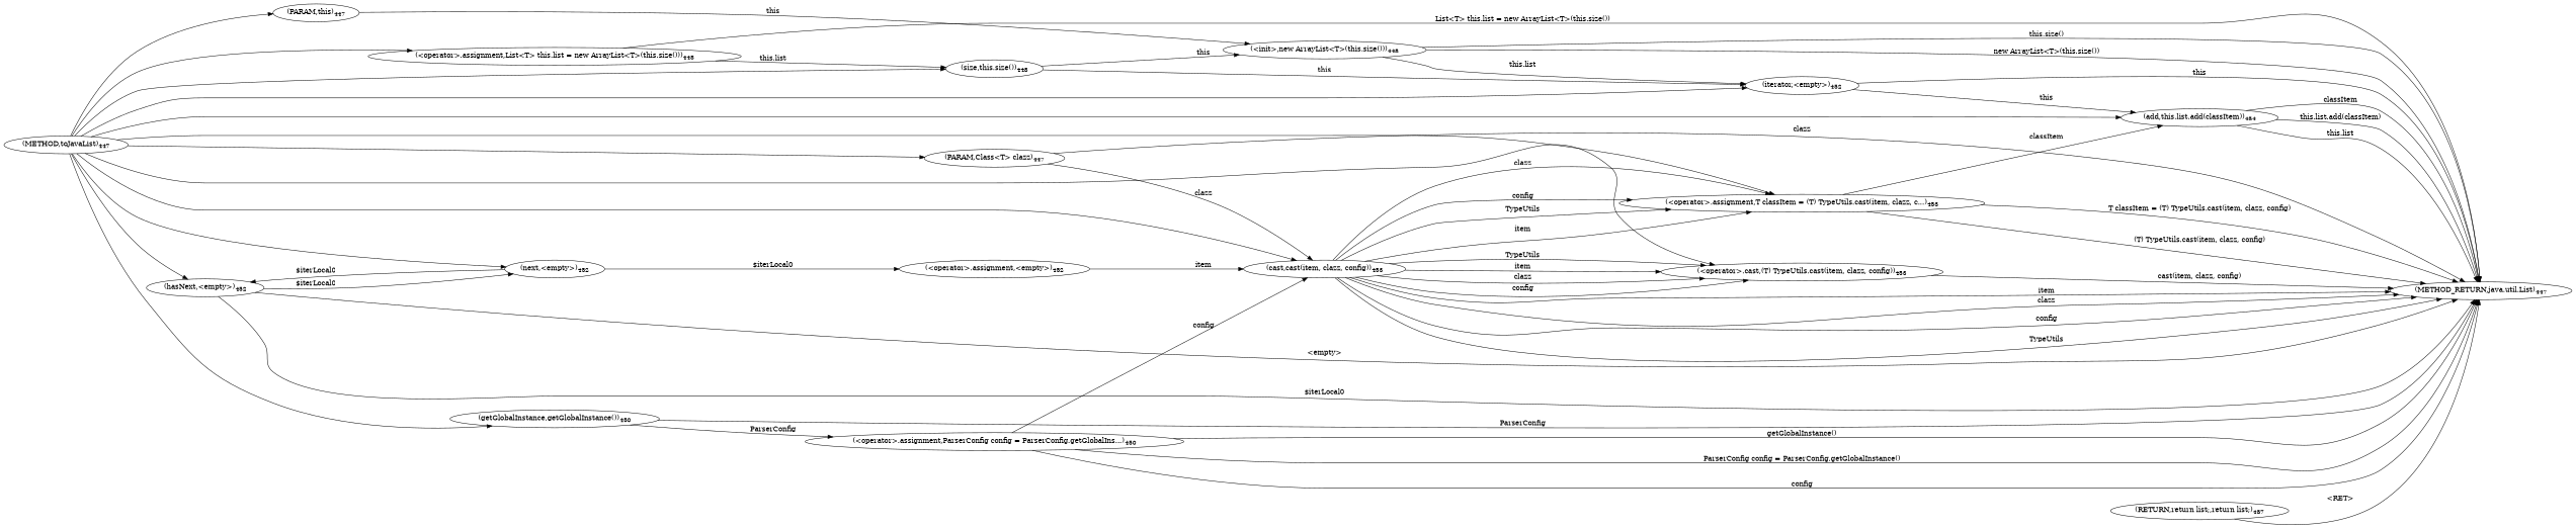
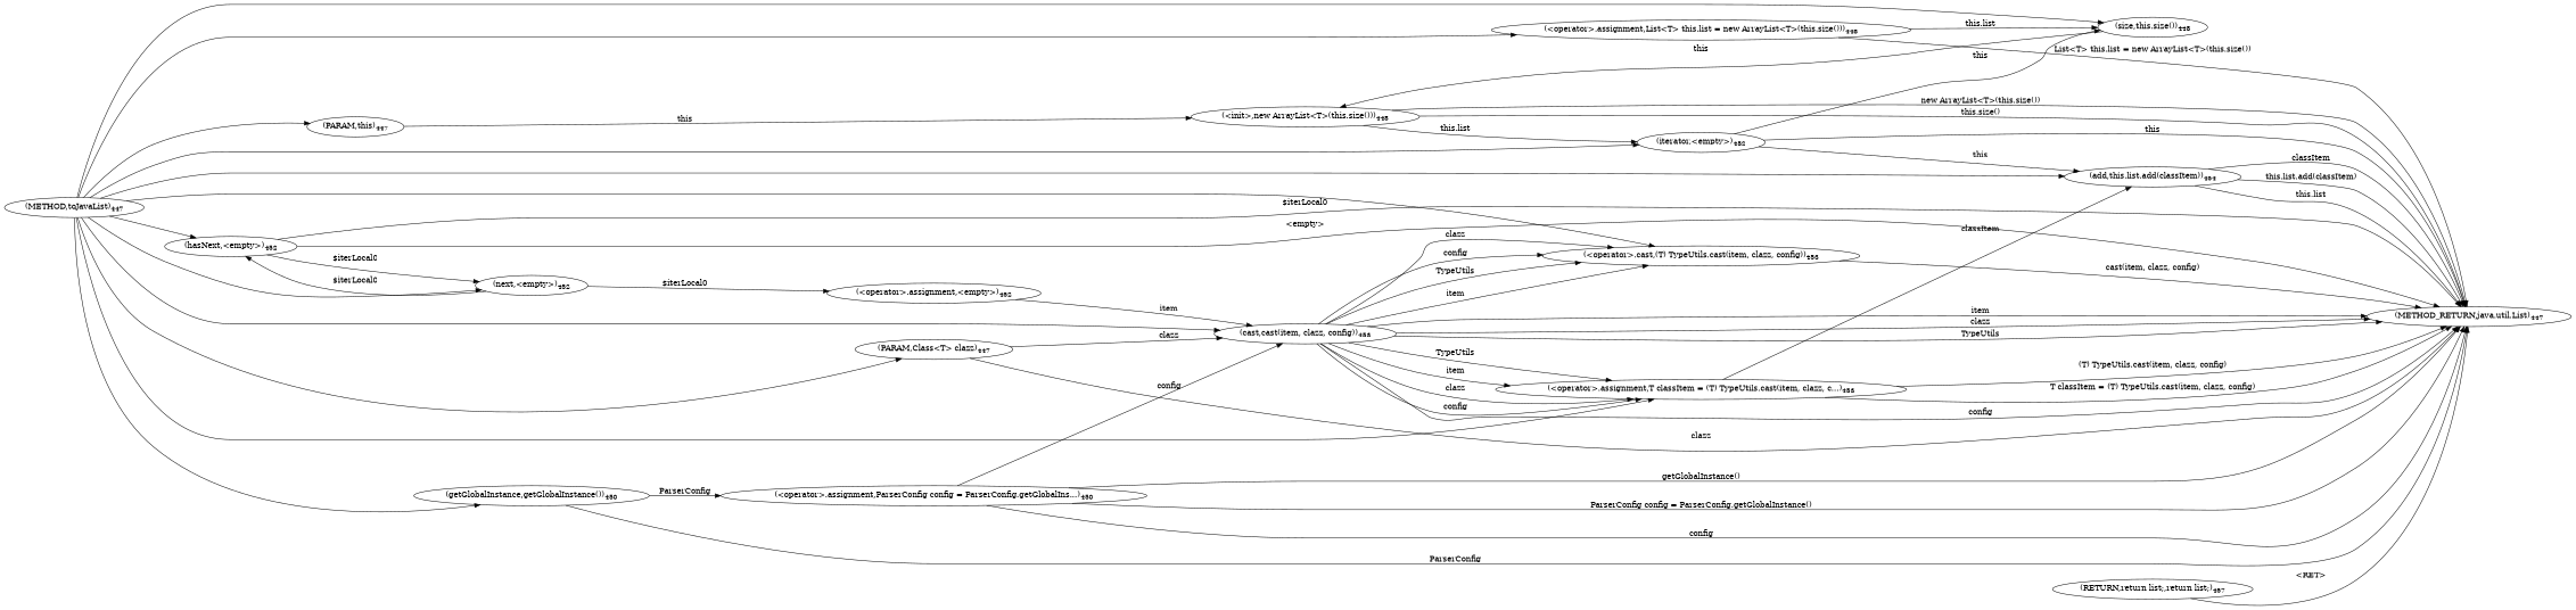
  digraph {
    rankdir=LR
    n1 [label=<(METHOD,toJavaList)<SUB>447</SUB>>]
    n2 [label=<(PARAM,this)<SUB>447</SUB>>]
    n3 [label=<(PARAM,Class&lt;T&gt; clazz)<SUB>447</SUB>>]
    n4 [label=<(&lt;operator&gt;.assignment,List&lt;T&gt; this.list = new ArrayList&lt;T&gt;(this.size()))<SUB>448</SUB>>]
    n5 [label=<(hasNext,&lt;empty&gt;)<SUB>452</SUB>>]
    n6 [label=<(size,this.size())<SUB>448</SUB>>]
    n7 [label=<(getGlobalInstance,getGlobalInstance())<SUB>450</SUB>>]
    n8 [label=<(iterator,&lt;empty&gt;)<SUB>452</SUB>>]
    n9 [label=<(&lt;operator&gt;.assignment,T classItem = (T) TypeUtils.cast(item, clazz, c...)<SUB>453</SUB>>]
    n10 [label=<(add,this.list.add(classItem))<SUB>454</SUB>>]
    n11 [label=<(next,&lt;empty&gt;)<SUB>452</SUB>>]
    n12 [label=<(&lt;operator&gt;.cast,(T) TypeUtils.cast(item, clazz, config))<SUB>453</SUB>>]
    n13 [label=<(cast,cast(item, clazz, config))<SUB>453</SUB>>]
    n14 [label=<(&lt;init&gt;,new ArrayList&lt;T&gt;(this.size()))<SUB>448</SUB>>]
    n15 [label=<(METHOD_RETURN,java.util.List)<SUB>447</SUB>>]
    n16 [label=<(&lt;operator&gt;.assignment,ParserConfig config = ParserConfig.getGlobalIns...)<SUB>450</SUB>>]
    n17 [label=<(&lt;operator&gt;.assignment,&lt;empty&gt;)<SUB>452</SUB>>]
    n18 [label=<(RETURN,return list;,return list;)<SUB>457</SUB>>]
    n1 -> n2
    n1 -> n3
    n1 -> n4
    n1 -> n5
    n1 -> n6
    n1 -> n7
    n1 -> n8
    n1 -> n9
    n1 -> n10
    n1 -> n11
    n1 -> n12
    n1 -> n13
    n2 -> n14 [label=this]
    n3 -> n13 [label=clazz]
    n3 -> n15 [label=clazz]
    n4 -> n6 [label="this.list"]
    n4 -> n15 [label="List&lt;T&gt; this.list = new ArrayList&lt;T&gt;(this.size())"]
    n5 -> n11 [label="$iterLocal0"]
    n5 -> n15 [label="$iterLocal0"]
    n5 -> n15 [label="&lt;empty&gt;"]
-   n6 -> n8 [label=this]
+   n8 -> n6 [label=this]
    n6 -> n14 [label=this]
    n7 -> n15 [label=ParserConfig]
    n7 -> n16 [label=ParserConfig]
    n8 -> n10 [label=this]
    n8 -> n15 [label=this]
    n9 -> n10 [label=classItem]
    n9 -> n15 [label="(T) TypeUtils.cast(item, clazz, config)"]
    n9 -> n15 [label="T classItem = (T) TypeUtils.cast(item, clazz, config)"]
    n10 -> n15 [label="this.list"]
    n10 -> n15 [label=classItem]
    n10 -> n15 [label="this.list.add(classItem)"]
    n11 -> n5 [label="$iterLocal0"]
    n11 -> n17 [label="$iterLocal0"]
    n12 -> n15 [label="cast(item, clazz, config)"]
    n13 -> n9 [label=TypeUtils]
    n13 -> n9 [label=item]
    n13 -> n9 [label=clazz]
    n13 -> n9 [label=config]
    n13 -> n12 [label=TypeUtils]
    n13 -> n12 [label=item]
    n13 -> n12 [label=clazz]
    n13 -> n12 [label=config]
    n13 -> n15 [label=item]
    n13 -> n15 [label=clazz]
    n13 -> n15 [label=config]
    n13 -> n15 [label=TypeUtils]
    n14 -> n8 [label="this.list"]
    n14 -> n15 [label="this.size()"]
    n14 -> n15 [label="new ArrayList&lt;T&gt;(this.size())"]
    n16 -> n13 [label=config]
    n16 -> n15 [label=config]
    n16 -> n15 [label="getGlobalInstance()"]
    n16 -> n15 [label="ParserConfig config = ParserConfig.getGlobalInstance()"]
    n17 -> n13 [label=item]
    n18 -> n15 [label="&lt;RET&gt;"]
  }
